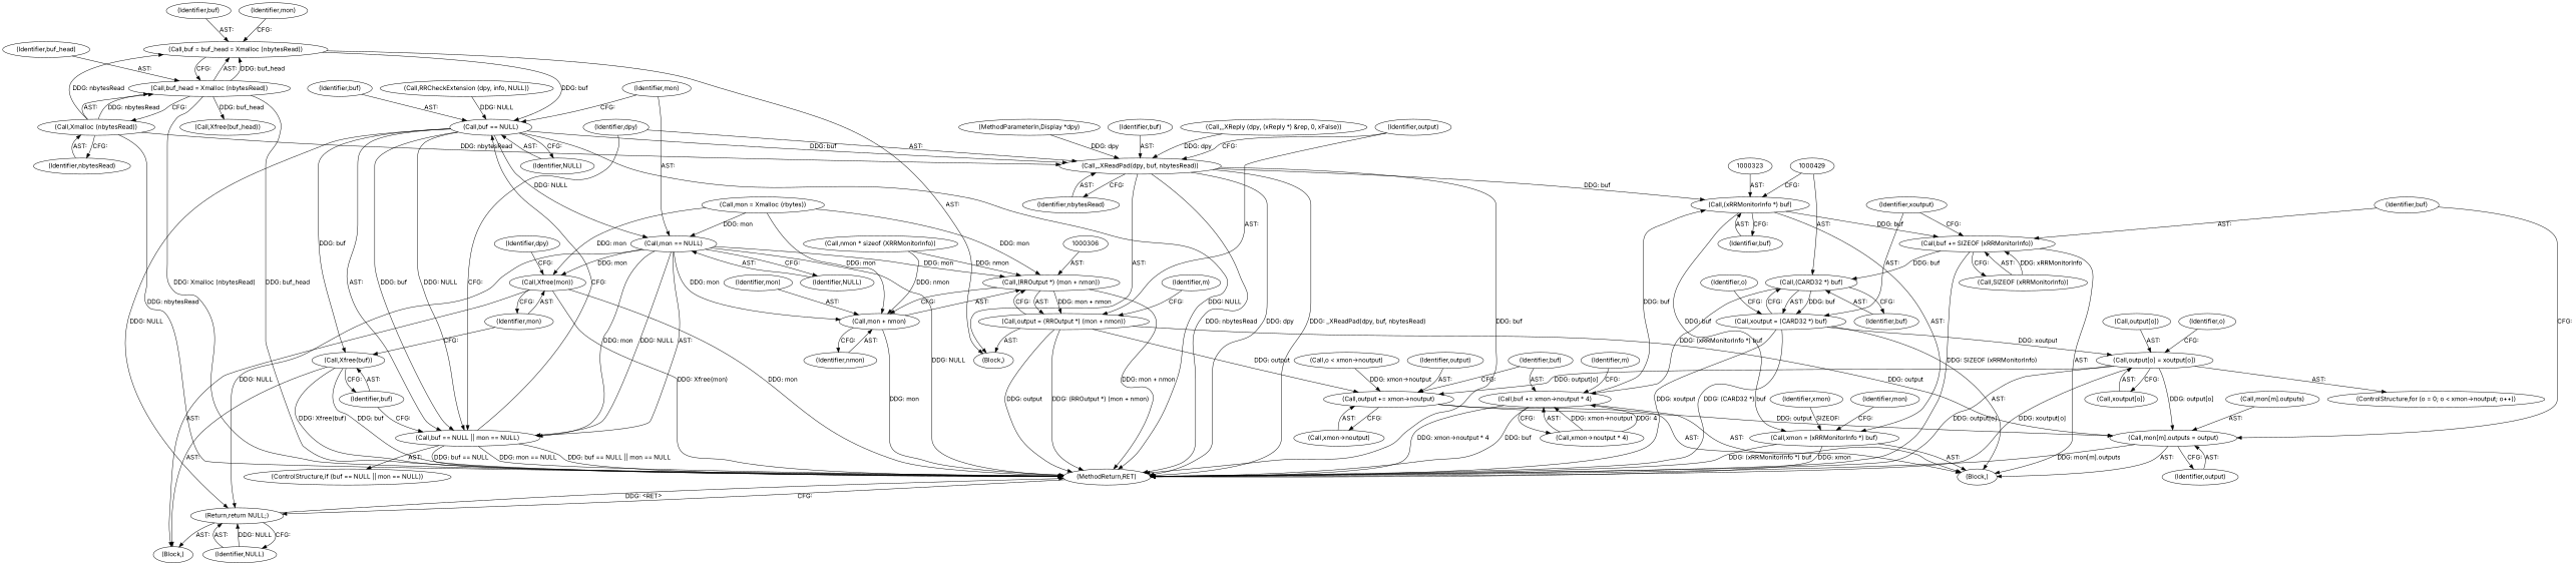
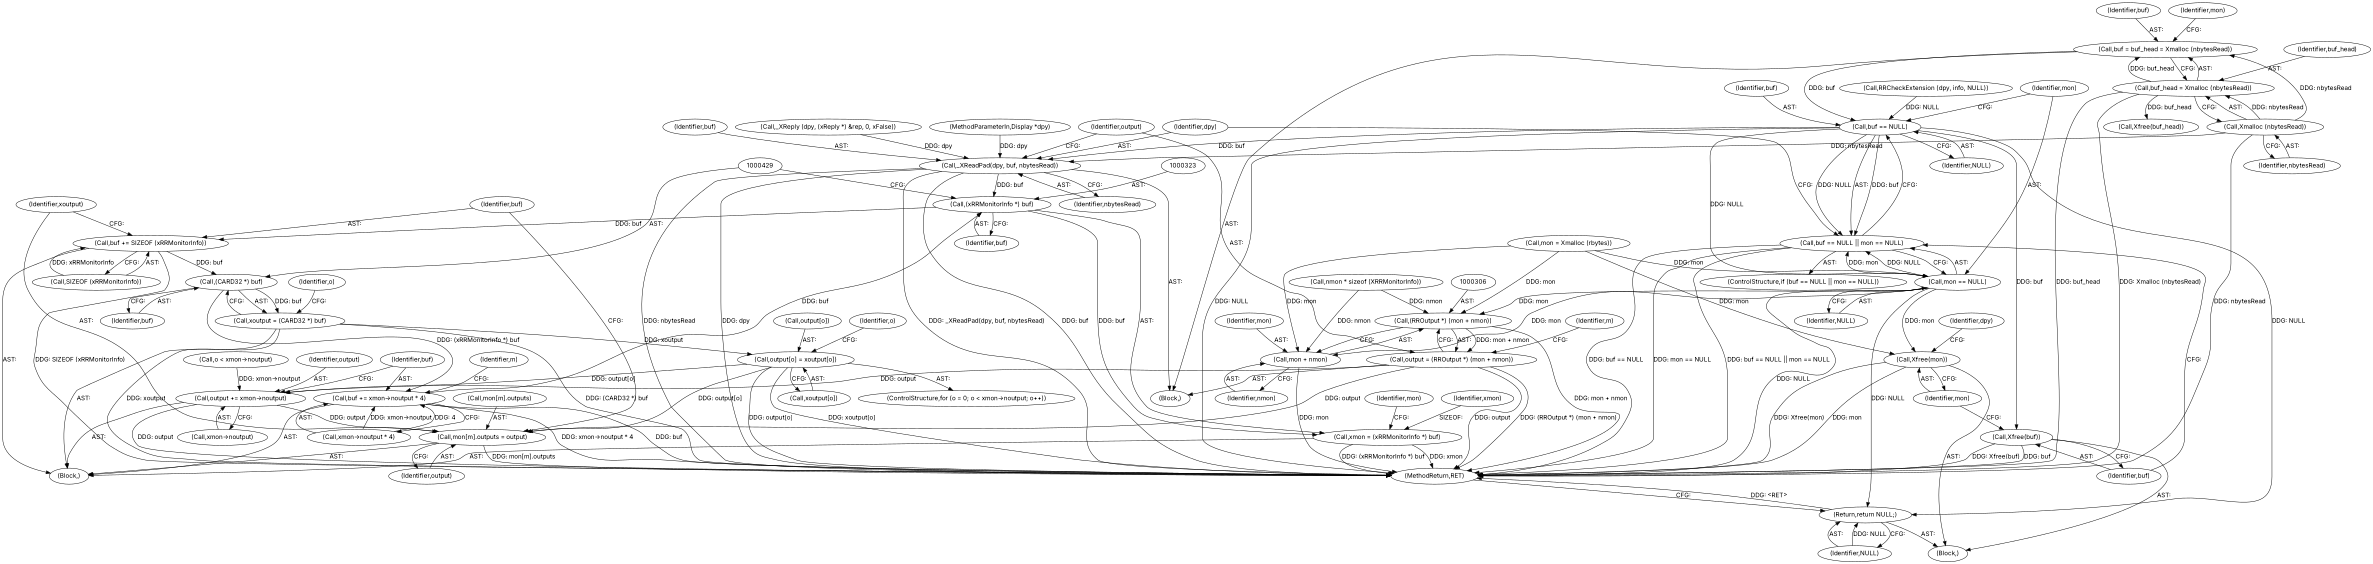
  digraph {
    fontname=Inter
    node [fontname=Inter]
    edge [fontname=Inter]
    n1 [label="(Call,buf = buf_head = Xmalloc (nbytesRead))"]
    n2 [label="(Call,buf_head = Xmalloc (nbytesRead))"]
    n3 [label="(Call,buf == NULL)"]
    n4 [label="(Block,)"]
    n5 [label="(Call,Xmalloc (nbytesRead))"]
    n6 [label="(MethodReturn,RET)"]
    n7 [label="(Call,Xfree(buf_head))"]
    n8 [label="(Call,_XReadPad(dpy, buf, nbytesRead))"]
    n9 [label="(Call,buf == NULL || mon == NULL)"]
    n10 [label="(Call,mon == NULL)"]
    n11 [label="(Return,return NULL;)"]
    n12 [label="(Call,Xfree(buf))"]
    n13 [label="(Identifier,NULL)"]
    n14 [label="(Identifier,nbytesRead)"]
    n15 [label="(Call,(xRRMonitorInfo *) buf)"]
    n16 [label="(Identifier,nbytesRead)"]
    n17 [label="(ControlStructure,if (buf == NULL || mon == NULL))"]
    n18 [label="(Call,Xfree(mon))"]
    n19 [label="(Call,(RROutput *) (mon + nmon))"]
    n20 [label="(Call,mon + nmon)"]
    n21 [label="(Identifier,NULL)"]
    n22 [label="(Block,)"]
    n23 [label="(Identifier,NULL)"]
    n24 [label="(Identifier,buf)"]
    n25 [label="(Identifier,mon)"]
    n26 [label="(Call,output = (RROutput *) (mon + nmon))"]
    n27 [label="(Identifier,nmon)"]
    n28 [label="(Call,mon[m].outputs = output)"]
    n29 [label="(Call,output += xmon->noutput)"]
    n30 [label="(Identifier,output)"]
    n31 [label="(Block,)"]
    n32 [label="(Call,xmon->noutput)"]
    n33 [label="(Call,xmon = (xRRMonitorInfo *) buf)"]
    n34 [label="(Call,buf += SIZEOF (xRRMonitorInfo))"]
    n35 [label="(Identifier,buf)"]
    n36 [label="(Call,(CARD32 *) buf)"]
    n37 [label="(Call,SIZEOF (xRRMonitorInfo))"]
    n38 [label="(Call,xoutput = (CARD32 *) buf)"]
    n39 [label="(Call,buf += xmon->noutput * 4)"]
    n40 [label="(Identifier,buf)"]
    n41 [label="(Call,output[o] = xoutput[o])"]
    n42 [label="(Call,xmon->noutput * 4)"]
    n43 [label="(Call,xoutput[o])"]
    n44 [label="(ControlStructure,for (o = 0; o < xmon->noutput; o++))"]
    n45 [label="(Identifier,buf)"]
    n46 [label="(Identifier,m)"]
    n47 [label="(Call,output[o])"]
    n48 [label="(Identifier,buf)"]
    n49 [label="(Call,_XReply (dpy, (xReply *) &rep, 0, xFalse))"]
    n50 [label="(Call,nmon * sizeof (XRRMonitorInfo))"]
    n51 [label="(Identifier,dpy)"]
    n52 [label="(Identifier,output)"]
    n53 [label="(Identifier,mon)"]
    n54 [label="(Identifier,m)"]
    n55 [label="(Identifier,xoutput)"]
    n56 [label="(Call,mon[m].outputs)"]
    n57 [label="(MethodParameterIn,Display *dpy)"]
    n58 [label="(Identifier,o)"]
    n59 [label="(Identifier,buf)"]
    n60 [label="(Call,RRCheckExtension (dpy, info, NULL))"]
    n61 [label="(Identifier,buf)"]
    n62 [label="(Identifier,mon)"]
    n63 [label="(Identifier,mon)"]
    n64 [label="(Identifier,buf)"]
    n65 [label="(Identifier,mon)"]
    n66 [label="(Identifier,o)"]
    n67 [label="(Identifier,output)"]
    n68 [label="(Call,mon = Xmalloc (rbytes))"]
    n69 [label="(Call,o < xmon->noutput)"]
    n70 [label="(Identifier,buf_head)"]
    n71 [label="(Identifier,xmon)"]
    n72 [label="(Identifier,dpy)"]
    1000306
    1000323
    1000429
    n1 -> n2 [label="CFG: "]
    n1 -> n3 [label="DDG: buf"]
    n1 -> n4 [label="AST: "]
    n2 -> n1 [label="AST: "]
    n2 -> n1 [label="DDG: buf_head"]
    n2 -> n5 [label="CFG: "]
    n2 -> n6 [label="DDG: buf_head"]
    n2 -> n6 [label="DDG: Xmalloc (nbytesRead)"]
    n2 -> n7 [label="DDG: buf_head"]
    n3 -> n6 [label="DDG: NULL"]
    n3 -> n8 [label="DDG: buf"]
    n3 -> n9 [label="AST: "]
    n3 -> n9 [label="DDG: buf"]
    n3 -> n9 [label="DDG: NULL"]
    n3 -> n10 [label="DDG: NULL"]
    n3 -> n11 [label="DDG: NULL"]
    n3 -> n12 [label="DDG: buf"]
    n3 -> n13 [label="CFG: "]
    n5 -> n1 [label="DDG: nbytesRead"]
    n5 -> n2 [label="AST: "]
    n5 -> n2 [label="DDG: nbytesRead"]
    n5 -> n6 [label="DDG: nbytesRead"]
    n5 -> n8 [label="DDG: nbytesRead"]
    n5 -> n14 [label="CFG: "]
    n6 -> n11 [label="CFG: "]
    n8 -> n4 [label="AST: "]
    n8 -> n6 [label="DDG: _XReadPad(dpy, buf, nbytesRead)"]
    n8 -> n6 [label="DDG: buf"]
    n8 -> n6 [label="DDG: nbytesRead"]
    n8 -> n6 [label="DDG: dpy"]
    n8 -> n15 [label="DDG: buf"]
    n8 -> n16 [label="CFG: "]
    n9 -> n3 [label="CFG: "]
    n9 -> n6 [label="DDG: buf == NULL"]
    n9 -> n6 [label="DDG: mon == NULL"]
    n9 -> n6 [label="DDG: buf == NULL || mon == NULL"]
+   n9 -> n10 [label="CFG: "]
    n9 -> n17 [label="AST: "]
    n10 -> n6 [label="DDG: NULL"]
    n10 -> n9 [label="AST: "]
    n10 -> n9 [label="DDG: mon"]
    n10 -> n9 [label="DDG: NULL"]
    n10 -> n11 [label="DDG: NULL"]
    n10 -> n18 [label="DDG: mon"]
    n10 -> n19 [label="DDG: mon"]
    n10 -> n20 [label="DDG: mon"]
    n10 -> n21 [label="CFG: "]
    n11 -> n6 [label="DDG: <RET>"]
    n11 -> n22 [label="AST: "]
    n11 -> n23 [label="CFG: "]
    n12 -> n6 [label="DDG: buf"]
    n12 -> n6 [label="DDG: Xfree(buf)"]
    n12 -> n22 [label="AST: "]
    n12 -> n24 [label="CFG: "]
    n13 -> n3 [label="AST: "]
    n14 -> n5 [label="AST: "]
    n15 -> n33 [label="AST: "]
    n15 -> n33 [label="DDG: buf"]
    n15 -> n34 [label="DDG: buf"]
    n15 -> n35 [label="CFG: "]
    n16 -> n8 [label="AST: "]
    n18 -> n6 [label="DDG: Xfree(mon)"]
    n18 -> n6 [label="DDG: mon"]
    n18 -> n22 [label="AST: "]
    n18 -> n25 [label="CFG: "]
    n19 -> n6 [label="DDG: mon + nmon"]
    n19 -> n20 [label="CFG: "]
    n19 -> n26 [label="AST: "]
    n19 -> n26 [label="DDG: mon + nmon"]
    n20 -> n6 [label="DDG: mon"]
    n20 -> n19 [label="AST: "]
    n20 -> n27 [label="CFG: "]
    n21 -> n10 [label="AST: "]
    n23 -> n11 [label="AST: "]
    n23 -> n11 [label="DDG: NULL"]
    n24 -> n9 [label="CFG: "]
    n24 -> n12 [label="AST: "]
    n25 -> n12 [label="CFG: "]
    n25 -> n18 [label="AST: "]
    n26 -> n4 [label="AST: "]
    n26 -> n6 [label="DDG: output"]
    n26 -> n6 [label="DDG: (RROutput *) (mon + nmon)"]
    n26 -> n19 [label="CFG: "]
    n26 -> n28 [label="DDG: output"]
    n26 -> n29 [label="DDG: output"]
    n27 -> n20 [label="AST: "]
    n28 -> n6 [label="DDG: mon[m].outputs"]
    n28 -> n30 [label="CFG: "]
    n28 -> n31 [label="AST: "]
+   n29 -> n6 [label="DDG: output"]
    n29 -> n28 [label="DDG: output"]
    n29 -> n31 [label="AST: "]
    n29 -> n32 [label="CFG: "]
    n30 -> n28 [label="AST: "]
    n32 -> n29 [label="AST: "]
    n33 -> n6 [label="DDG: (xRRMonitorInfo *) buf"]
    n33 -> n6 [label="DDG: xmon"]
    n33 -> n31 [label="AST: "]
    n34 -> n6 [label="DDG: SIZEOF (xRRMonitorInfo)"]
    n34 -> n31 [label="AST: "]
    n34 -> n36 [label="DDG: buf"]
    n34 -> n37 [label="CFG: "]
    n35 -> n15 [label="AST: "]
    n36 -> n38 [label="AST: "]
    n36 -> n38 [label="DDG: buf"]
    n36 -> n39 [label="DDG: (xRRMonitorInfo *) buf"]
    n36 -> n40 [label="CFG: "]
    n37 -> n34 [label="AST: "]
    n37 -> n34 [label="DDG: xRRMonitorInfo"]
    n38 -> n6 [label="DDG: (CARD32 *) buf"]
    n38 -> n6 [label="DDG: xoutput"]
    n38 -> n31 [label="AST: "]
    n38 -> n36 [label="CFG: "]
    n38 -> n41 [label="DDG: xoutput"]
    n39 -> n6 [label="DDG: buf"]
    n39 -> n6 [label="DDG: xmon->noutput * 4"]
    n39 -> n15 [label="DDG: buf"]
    n39 -> n31 [label="AST: "]
    n39 -> n42 [label="CFG: "]
    n40 -> n36 [label="AST: "]
    n41 -> n6 [label="DDG: output[o]"]
    n41 -> n6 [label="DDG: xoutput[o]"]
    n41 -> n28 [label="DDG: output[o]"]
    n41 -> n29 [label="DDG: output[o]"]
    n41 -> n43 [label="CFG: "]
    n41 -> n44 [label="AST: "]
    n42 -> n39 [label="AST: "]
    n42 -> n39 [label="DDG: xmon->noutput"]
    n42 -> n39 [label="DDG: 4"]
    n43 -> n41 [label="AST: "]
    n45 -> n1 [label="AST: "]
    n46 -> n26 [label="CFG: "]
    n47 -> n41 [label="AST: "]
    n48 -> n28 [label="CFG: "]
    n48 -> n34 [label="AST: "]
    n49 -> n8 [label="DDG: dpy"]
    n50 -> n19 [label="DDG: nmon"]
    n50 -> n20 [label="DDG: nmon"]
    n51 -> n8 [label="AST: "]
    n51 -> n9 [label="CFG: "]
    n52 -> n29 [label="AST: "]
    n53 -> n33 [label="CFG: "]
    n54 -> n39 [label="CFG: "]
    n55 -> n34 [label="CFG: "]
-   n55 -> n38 [label="AST: "]
+   n55 -> n28 [label="AST: "]
    n56 -> n28 [label="AST: "]
    n57 -> n8 [label="DDG: dpy"]
    n58 -> n41 [label="CFG: "]
    n59 -> n8 [label="AST: "]
    n60 -> n3 [label="DDG: NULL"]
    n61 -> n3 [label="AST: "]
    n62 -> n3 [label="CFG: "]
    n62 -> n10 [label="AST: "]
    n63 -> n1 [label="CFG: "]
    n64 -> n29 [label="CFG: "]
    n64 -> n39 [label="AST: "]
    n65 -> n20 [label="AST: "]
    n66 -> n38 [label="CFG: "]
    n67 -> n8 [label="CFG: "]
    n67 -> n26 [label="AST: "]
    n68 -> n10 [label="DDG: mon"]
    n68 -> n18 [label="DDG: mon"]
    n68 -> n19 [label="DDG: mon"]
    n68 -> n20 [label="DDG: mon"]
    n69 -> n29 [label="DDG: xmon->noutput"]
    n70 -> n2 [label="AST: "]
    n71 -> n33 [label="SIZEOF: "]
    n72 -> n18 [label="CFG: "]
    1000306 -> n19 [label="AST: "]
    1000323 -> n15 [label="AST: "]
    1000429 -> n15 [label="CFG: "]
    1000429 -> n36 [label="AST: "]
  }
